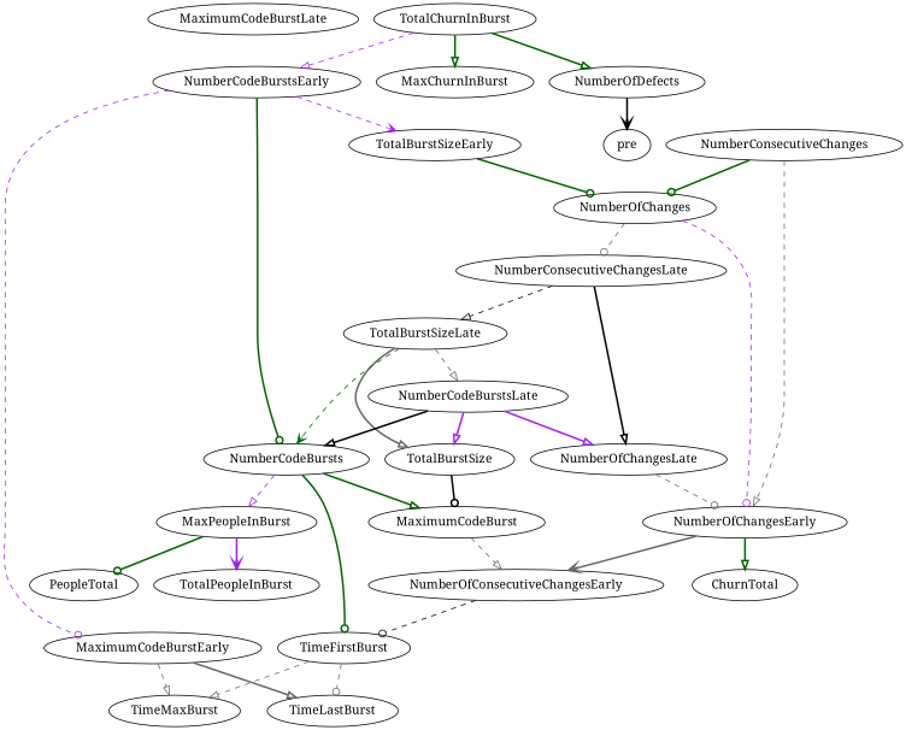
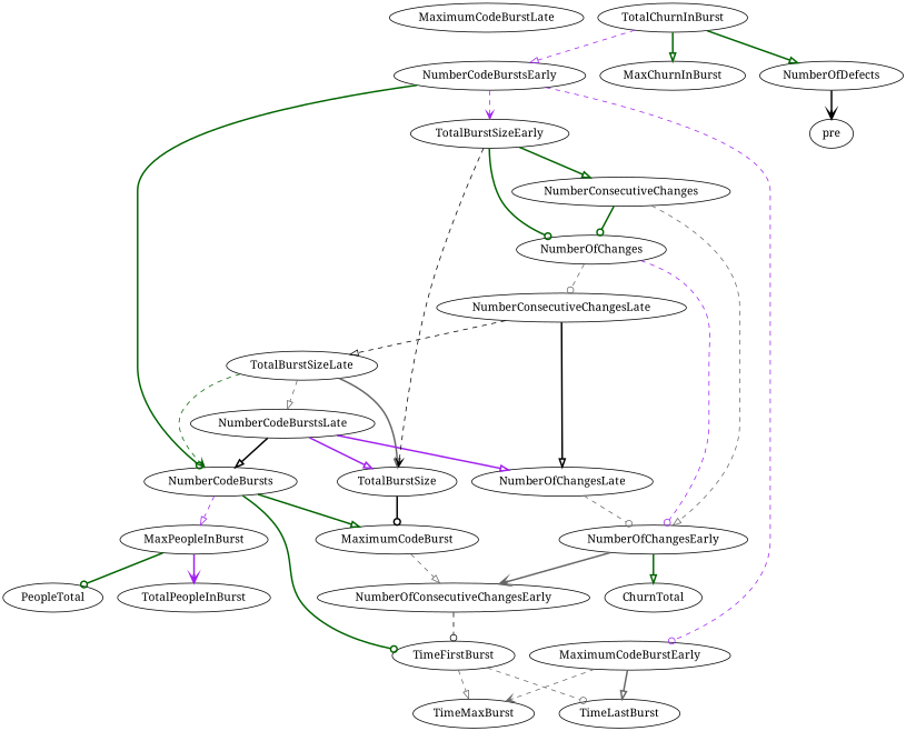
  digraph {
    fontname="Noto Serif"
    node [fontname="Noto Serif"]
    edge [arrowhead=onormal color=gray40 fontname="Noto Serif" style=bold]
    MaximumCodeBurstLate
    NumberOfChanges
    NumberOfChangesEarly
    NumberConsecutiveChangesLate
    ChurnTotal
    NumberOfConsecutiveChangesEarly
    TotalBurstSizeLate
    NumberOfChangesLate
    MaxPeopleInBurst
    TotalPeopleInBurst
    PeopleTotal
    NumberCodeBurstsLate
    TotalBurstSize
    NumberCodeBursts
    MaximumCodeBurst
    TimeFirstBurst
    MaximumCodeBurstEarly
    TimeMaxBurst
    TimeLastBurst
    NumberCodeBurstsEarly
    TotalBurstSizeEarly
    NumberConsecutiveChanges
    TotalChurnInBurst
    MaxChurnInBurst
    NumberOfDefects
    pre
    NumberOfChanges -> NumberOfChangesEarly [arrowhead=odot color=purple style=dashed]
    NumberOfChanges -> NumberConsecutiveChangesLate [arrowhead=odot style=dashed]
    NumberOfChangesEarly -> ChurnTotal [color=darkgreen]
    NumberOfChangesEarly -> NumberOfConsecutiveChangesEarly [arrowhead=vee]
    NumberConsecutiveChangesLate -> TotalBurstSizeLate [color=black style=dashed]
    NumberConsecutiveChangesLate -> NumberOfChangesLate [color=black]
    NumberOfConsecutiveChangesEarly -> TimeFirstBurst [arrowhead=odot color=black style=dashed]
    TotalBurstSizeLate -> NumberCodeBurstsLate [style=dashed]
    TotalBurstSizeLate -> TotalBurstSize
    TotalBurstSizeLate -> NumberCodeBursts [arrowhead=vee color=darkgreen style=dashed]
    NumberOfChangesLate -> NumberOfChangesEarly [arrowhead=odot style=dashed]
    MaxPeopleInBurst -> TotalPeopleInBurst [arrowhead=vee color=purple]
    MaxPeopleInBurst -> PeopleTotal [arrowhead=odot color=darkgreen]
    NumberCodeBurstsLate -> NumberOfChangesLate [color=purple]
    NumberCodeBurstsLate -> TotalBurstSize [color=purple]
    NumberCodeBurstsLate -> NumberCodeBursts [color=black]
    TotalBurstSize -> MaximumCodeBurst [arrowhead=odot color=black]
    NumberCodeBursts -> MaxPeopleInBurst [color=purple style=dashed]
    NumberCodeBursts -> MaximumCodeBurst [color=darkgreen]
    NumberCodeBursts -> TimeFirstBurst [arrowhead=odot color=darkgreen]
    MaximumCodeBurst -> NumberOfConsecutiveChangesEarly [style=dashed]
    TimeFirstBurst -> TimeMaxBurst [style=dashed]
    TimeFirstBurst -> TimeLastBurst [arrowhead=odot style=dashed]
-   MaximumCodeBurstEarly -> TimeMaxBurst [style=dashed]
+   MaximumCodeBurstEarly -> TimeMaxBurst [arrowhead=vee style=dashed]
    MaximumCodeBurstEarly -> TimeLastBurst
    NumberCodeBurstsEarly -> NumberCodeBursts [arrowhead=odot color=darkgreen]
    NumberCodeBurstsEarly -> MaximumCodeBurstEarly [arrowhead=odot color=purple style=dashed]
    NumberCodeBurstsEarly -> TotalBurstSizeEarly [arrowhead=vee color=purple style=dashed]
    TotalBurstSizeEarly -> NumberOfChanges [arrowhead=odot color=darkgreen]
+   TotalBurstSizeEarly -> TotalBurstSize [arrowhead=vee color=black style=dashed]
+   TotalBurstSizeEarly -> NumberConsecutiveChanges [color=darkgreen]
    NumberConsecutiveChanges -> NumberOfChanges [arrowhead=odot color=darkgreen]
    NumberConsecutiveChanges -> NumberOfChangesEarly [style=dashed]
    TotalChurnInBurst -> NumberCodeBurstsEarly [color=purple style=dashed]
    TotalChurnInBurst -> MaxChurnInBurst [color=darkgreen]
    TotalChurnInBurst -> NumberOfDefects [color=darkgreen]
    NumberOfDefects -> pre [arrowhead=vee color=black]
  }
